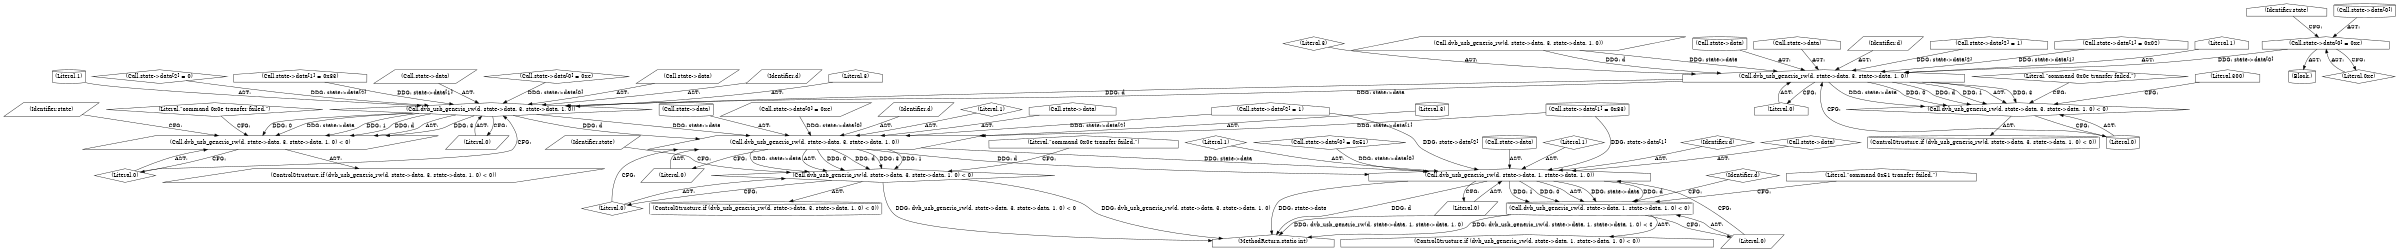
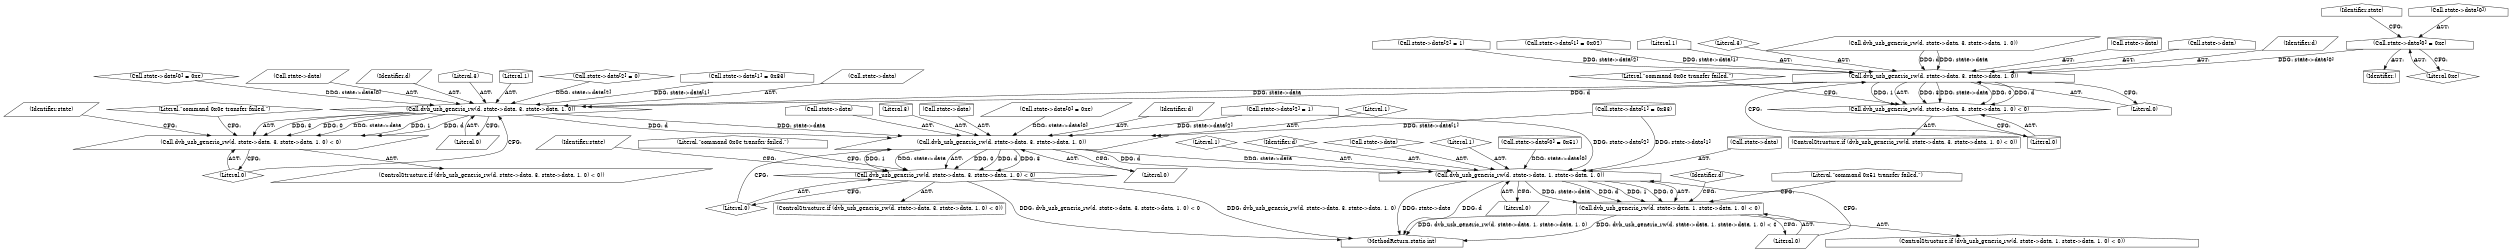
  digraph {
    node [shape=house]
    n1 [label="(Call,state->data[0] = 0xe)"]
    n2 [label="(Call,dvb_usb_generic_rw(d, state->data, 3, state->data, 1, 0))"]
-   n3 [label="(Block,)" shape=cylinder]
+   n3 [label="(Identifier,)" shape=cylinder]
    n4 [label="(Literal,0xe)" shape=diamond]
    n5 [label="(Call,dvb_usb_generic_rw(d, state->data, 3, state->data, 1, 0) < 0)" shape=diamond]
    n6 [label="(Call,dvb_usb_generic_rw(d, state->data, 3, state->data, 1, 0))" shape=diamond]
    n7 [label="(Literal,0)"]
    n8 [label="(ControlStructure,if (dvb_usb_generic_rw(d, state->data, 3, state->data, 1, 0) < 0))" shape=cylinder]
    n9 [label="(Literal,0)" shape=cylinder]
    n10 [label="(Call,dvb_usb_generic_rw(d, state->data, 3, state->data, 1, 0) < 0)" shape=parallelogram]
    n11 [label="(Call,dvb_usb_generic_rw(d, state->data, 3, state->data, 1, 0))" shape=parallelogram]
    n12 [label="(Literal,0)" shape=parallelogram]
    n13 [label="(ControlStructure,if (dvb_usb_generic_rw(d, state->data, 3, state->data, 1, 0) < 0))" shape=parallelogram]
    n14 [label="(Literal,0)" shape=diamond]
    n15 [label="(Call,dvb_usb_generic_rw(d, state->data, 3, state->data, 1, 0) < 0)" shape=diamond]
    n16 [label="(Call,dvb_usb_generic_rw(d, state->data, 1, state->data, 1, 0))"]
    n17 [label="(Literal,0)" shape=parallelogram]
    n18 [label="(Literal,0)" shape=diamond]
    n19 [label="(MethodReturn,static int)"]
    n20 [label="(ControlStructure,if (dvb_usb_generic_rw(d, state->data, 3, state->data, 1, 0) < 0))" shape=cylinder]
    n21 [label="(Call,dvb_usb_generic_rw(d, state->data, 1, state->data, 1, 0) < 0)" shape=cylinder]
    n22 [label="(Literal,0)" shape=parallelogram]
    n23 [label="(Literal,0)" shape=parallelogram]
    n24 [label="(ControlStructure,if (dvb_usb_generic_rw(d, state->data, 1, state->data, 1, 0) < 0))"]
    n25 [label="(Call,state->data[0] = 0xe)" shape=diamond]
    n26 [label="(Identifier,state)" shape=parallelogram]
    n27 [label="(Call,state->data)"]
    n28 [label="(Identifier,d)" shape=parallelogram]
    n29 [label="(Literal,1)" shape=diamond]
    n30 [label="(Call,state->data)" shape=parallelogram]
    n31 [label="(Identifier,state)" shape=parallelogram]
    n32 [label="(Identifier,state)"]
    n33 [label="(Identifier,d)" shape=parallelogram]
    n34 [label="(Call,state->data[2] = 1)"]
    n35 [label="(Call,state->data[1] = 0x83)" shape=cylinder]
    n36 [label="(Literal,\"command 0x0e transfer failed.\")"]
    n37 [label="(Call,state->data)" shape=cylinder]
    n38 [label="(Literal,1)" shape=diamond]
    n39 [label="(Literal,\"command 0x51 transfer failed.\")"]
    n40 [label="(Call,state->data)"]
    n41 [label="(Literal,3)"]
    n42 [label="(Call,dvb_usb_generic_rw(d, state->data, 3, state->data, 1, 0))" shape=parallelogram]
    n43 [label="(Literal,1)" shape=cylinder]
    n44 [label="(Literal,3)" shape=cylinder]
    n45 [label="(Literal,\"command 0x0e transfer failed.\")" shape=diamond]
    n46 [label="(Literal,\"command 0x0e transfer failed.\")" shape=diamond]
    n47 [label="(Call,state->data[2] = 1)"]
    n48 [label="(Call,state->data[2] = 0)" shape=diamond]
    n49 [label="(Call,state->data)" shape=cylinder]
    n50 [label="(Identifier,d)" shape=diamond]
-   n51 [label="(Literal,300)"]
    n52 [label="(Call,state->data[0] = 0xe)" shape=parallelogram]
    n53 [label="(Identifier,d)" shape=diamond]
    n54 [label="(Call,state->data)" shape=diamond]
    n55 [label="(Call,state->data[1] = 0x02)"]
    n56 [label="(Call,state->data[1] = 0x83)"]
    n57 [label="(Literal,1)"]
    n58 [label="(Literal,3)" shape=diamond]
    n59 [label="(Call,state->data)" shape=parallelogram]
    n60 [label="(Identifier,d)" shape=parallelogram]
    n61 [label="(Call,state->data)" shape=cylinder]
    n62 [label="(Literal,1)" shape=diamond]
-   n63 [label="(Call,state->data[0])" shape=cylinder]
-   n64 [label="(Call,state->data[0] = 0x51)" shape=diamond]
+   n63 [label="(Call,state->data[0])"]
+   n64 [label="(Call,state->data[0] = 0x51)" shape=cylinder]
    n1 -> n2 [label="DDG: state->data[0]"]
    n1 -> n3 [label="AST: "]
    n1 -> n4 [label="CFG: "]
    n2 -> n5 [label="AST: "]
    n2 -> n5 [label="DDG: 3"]
    n2 -> n5 [label="DDG: state->data"]
    n2 -> n5 [label="DDG: 0"]
    n2 -> n5 [label="DDG: d"]
    n2 -> n5 [label="DDG: 1"]
    n2 -> n6 [label="DDG: d"]
    n2 -> n6 [label="DDG: state->data"]
    n2 -> n7 [label="CFG: "]
    n4 -> n1 [label="AST: "]
    n5 -> n8 [label="AST: "]
    n5 -> n9 [label="CFG: "]
    n6 -> n10 [label="AST: "]
    n6 -> n10 [label="DDG: 3"]
    n6 -> n10 [label="DDG: 0"]
    n6 -> n10 [label="DDG: state->data"]
    n6 -> n10 [label="DDG: 1"]
    n6 -> n10 [label="DDG: d"]
    n6 -> n11 [label="DDG: d"]
    n6 -> n11 [label="DDG: state->data"]
    n6 -> n12 [label="CFG: "]
    n7 -> n2 [label="AST: "]
    n9 -> n2 [label="CFG: "]
    n9 -> n5 [label="AST: "]
    n10 -> n13 [label="AST: "]
    n10 -> n14 [label="CFG: "]
    n11 -> n15 [label="AST: "]
    n11 -> n15 [label="DDG: 0"]
    n11 -> n15 [label="DDG: d"]
    n11 -> n15 [label="DDG: 3"]
    n11 -> n15 [label="DDG: 1"]
    n11 -> n15 [label="DDG: state->data"]
    n11 -> n16 [label="DDG: d"]
    n11 -> n16 [label="DDG: state->data"]
    n11 -> n17 [label="CFG: "]
    n12 -> n6 [label="AST: "]
    n14 -> n6 [label="CFG: "]
    n14 -> n10 [label="AST: "]
    n15 -> n18 [label="CFG: "]
    n15 -> n19 [label="DDG: dvb_usb_generic_rw(d, state->data, 3, state->data, 1, 0)"]
    n15 -> n19 [label="DDG: dvb_usb_generic_rw(d, state->data, 3, state->data, 1, 0) < 0"]
    n15 -> n20 [label="AST: "]
    n16 -> n19 [label="DDG: state->data"]
    n16 -> n19 [label="DDG: d"]
    n16 -> n21 [label="AST: "]
    n16 -> n21 [label="DDG: state->data"]
    n16 -> n21 [label="DDG: d"]
    n16 -> n21 [label="DDG: 1"]
    n16 -> n21 [label="DDG: 0"]
    n16 -> n22 [label="CFG: "]
    n17 -> n11 [label="AST: "]
    n18 -> n11 [label="CFG: "]
    n18 -> n15 [label="AST: "]
    n21 -> n19 [label="DDG: dvb_usb_generic_rw(d, state->data, 1, state->data, 1, 0) < 0"]
    n21 -> n19 [label="DDG: dvb_usb_generic_rw(d, state->data, 1, state->data, 1, 0)"]
    n21 -> n23 [label="CFG: "]
    n21 -> n24 [label="AST: "]
    n22 -> n16 [label="AST: "]
    n23 -> n16 [label="CFG: "]
    n23 -> n21 [label="AST: "]
    n25 -> n6 [label="DDG: state->data[0]"]
    n26 -> n15 [label="CFG: "]
    n27 -> n2 [label="AST: "]
    n28 -> n2 [label="AST: "]
    n29 -> n11 [label="AST: "]
    n30 -> n6 [label="AST: "]
    n31 -> n10 [label="CFG: "]
    n32 -> n1 [label="CFG: "]
    n33 -> n6 [label="AST: "]
    n34 -> n11 [label="DDG: state->data[2]"]
    n34 -> n16 [label="DDG: state->data[2]"]
    n35 -> n11 [label="DDG: state->data[1]"]
    n35 -> n16 [label="DDG: state->data[1]"]
    n36 -> n15 [label="CFG: "]
    n37 -> n16 [label="AST: "]
    n38 -> n16 [label="AST: "]
    n39 -> n21 [label="CFG: "]
    n40 -> n11 [label="AST: "]
    n41 -> n6 [label="AST: "]
    n42 -> n2 [label="DDG: d"]
    n42 -> n2 [label="DDG: state->data"]
    n43 -> n6 [label="AST: "]
    n44 -> n11 [label="AST: "]
    n45 -> n5 [label="CFG: "]
    n46 -> n10 [label="CFG: "]
    n47 -> n2 [label="DDG: state->data[2]"]
    n48 -> n6 [label="DDG: state->data[2]"]
    n49 -> n11 [label="AST: "]
    n50 -> n21 [label="CFG: "]
-   n51 -> n5 [label="CFG: "]
    n52 -> n11 [label="DDG: state->data[0]"]
    n53 -> n16 [label="AST: "]
    n54 -> n16 [label="AST: "]
    n55 -> n2 [label="DDG: state->data[1]"]
    n56 -> n6 [label="DDG: state->data[1]"]
    n57 -> n2 [label="AST: "]
    n58 -> n2 [label="AST: "]
    n59 -> n6 [label="AST: "]
    n60 -> n11 [label="AST: "]
    n61 -> n2 [label="AST: "]
    n62 -> n16 [label="AST: "]
    n63 -> n1 [label="AST: "]
    n64 -> n16 [label="DDG: state->data[0]"]
  }
